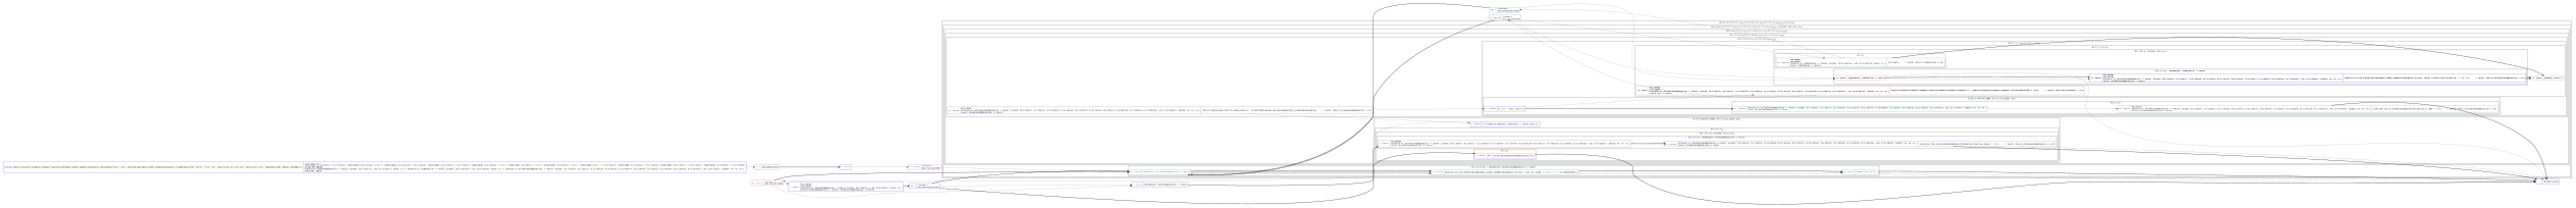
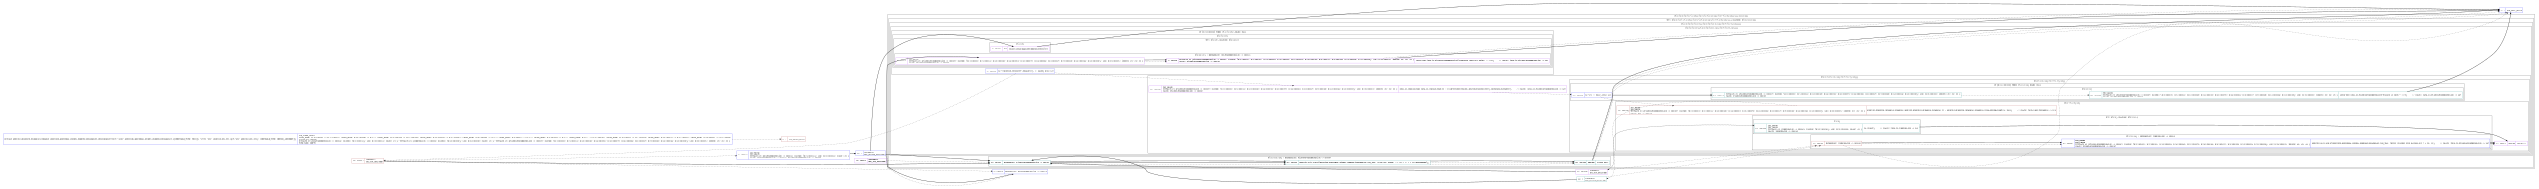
  digraph {
    fontname="Courier Prime"
    rankdir=LR
    node [color=blue fontname="Courier Prime" shape=record]
    edge [fontname="Courier Prime" style=dashed]
    n1 [color=purple label="{6\:\ 0x0015|EXC\l|return getDrawableFromResourceUri(r9)\l}"]
    n2 [color=purple label="{8\:\ 0x0017|TRY_ENTER\lTryCatch #3 \{FileNotFoundException \-\> 0x0087, blocks: (B:3:0x0005, B:5:0x0011, B:10:0x002e, B:16:0x0043, B:25:0x0070, B:26:0x0086, B:8:0x0017, B:9:0x002d, B:12:0x003a, B:13:0x003e), top: B:34:0x0005, inners: #0, #2, #4 \}\lCatch: FileNotFoundException \-\> 0x0087\l}"]
    n3 [color=purple label="{9\:\ 0x002d|TryCatch #3 \{FileNotFoundException \-\> 0x0087, blocks: (B:3:0x0005, B:5:0x0011, B:10:0x002e, B:16:0x0043, B:25:0x0070, B:26:0x0086, B:8:0x0017, B:9:0x002d, B:12:0x003a, B:13:0x003e), top: B:34:0x0005, inners: #0, #2, #4 \}\lCatch: FileNotFoundException \-\> 0x0087\l|throw new java.io.FileNotFoundException(\"Resource does not exist: \" + r9)     \/\/ Catch: java.io.FileNotFoundException \-\> L87\l}"]
    n4 [label="{4\:\ 0x000f|if (\"android.resource\".equals(r3) != false) goto L17\l}"]
    n5 [color=teal label="{25\:\ 0x0070|TryCatch #3 \{FileNotFoundException \-\> 0x0087, blocks: (B:3:0x0005, B:5:0x0011, B:10:0x002e, B:16:0x0043, B:25:0x0070, B:26:0x0086, B:8:0x0017, B:9:0x002d, B:12:0x003a, B:13:0x003e), top: B:34:0x0005, inners: #0, #2, #4 \}\lCatch: FileNotFoundException \-\> 0x0087\l}"]
    n6 [color=teal label="{26\:\ 0x0086|TRY_LEAVE\lTryCatch #3 \{FileNotFoundException \-\> 0x0087, blocks: (B:3:0x0005, B:5:0x0011, B:10:0x002e, B:16:0x0043, B:25:0x0070, B:26:0x0086, B:8:0x0017, B:9:0x002d, B:12:0x003a, B:13:0x003e), top: B:34:0x0005, inners: #0, #2, #4 \}\lCatch: FileNotFoundException \-\> 0x0087\l|throw new java.io.FileNotFoundException(\"Failed to open \" + r9)     \/\/ Catch: java.io.FileNotFoundException \-\> L87\l}"]
    n7 [label="{11\:\ 0x0038|if (r4 == null) goto L15\l}"]
    n8 [color=teal label="{13\:\ 0x003e|TRY_ENTER\lTRY_LEAVE\lTryCatch #2 \{IOException \-\> 0x0042, blocks: (B:13:0x003e), top: B:32:0x003e, outer: #3 \}\lCatch: IOException \-\> 0x0042\l|r4.close()     \/\/ Catch: java.io.IOException \-\> L42\l}"]
    n9 [color=brown label="{15\:\ 0x0042|ExcHandler: IOException \-\> 0x0042\l}"]
    n10 [label="{16\:\ 0x0043|TRY_ENTER\lTRY_LEAVE\lTryCatch #3 \{FileNotFoundException \-\> 0x0087, blocks: (B:3:0x0005, B:5:0x0011, B:10:0x002e, B:16:0x0043, B:25:0x0070, B:26:0x0086, B:8:0x0017, B:9:0x002d, B:12:0x003a, B:13:0x003e), top: B:34:0x0005, inners: #0, #2, #4 \}\lCatch: FileNotFoundException \-\> 0x0087\l|android.util.Log.e(androidx.appcompat.widget.SuggestionsAdapter.LOG_TAG, \"Error closing icon stream for \" + r9, r6)     \/\/ Catch: java.io.FileNotFoundException \-\> L87\l}"]
    n11 [color=brown label="{12\:\ 0x003a|TRY_ENTER\lTRY_LEAVE\lTryCatch #3 \{FileNotFoundException \-\> 0x0087, blocks: (B:3:0x0005, B:5:0x0011, B:10:0x002e, B:16:0x0043, B:25:0x0070, B:26:0x0086, B:8:0x0017, B:9:0x002d, B:12:0x003a, B:13:0x003e), top: B:34:0x0005, inners: #0, #2, #4 \}\lCatch: all \-\> 0x0056\l|android.graphics.drawable.Drawable android.graphics.drawable.Drawable r5 = android.graphics.drawable.Drawable.createFromStream(r4, null)     \/\/ Catch: java.lang.Throwable \-\> L56\l}"]
    n12 [color=purple label="{17\:\ 0x0055|RETURN\l|return r5\l}"]
    n13 [color=purple label="{10\:\ 0x002e|TRY_LEAVE\lTryCatch #3 \{FileNotFoundException \-\> 0x0087, blocks: (B:3:0x0005, B:5:0x0011, B:10:0x002e, B:16:0x0043, B:25:0x0070, B:26:0x0086, B:8:0x0017, B:9:0x002d, B:12:0x003a, B:13:0x003e), top: B:34:0x0005, inners: #0, #2, #4 \}\lCatch: FileNotFoundException \-\> 0x0087\l|java.io.InputStream java.io.InputStream r4 = r8.mProviderContext.getContentResolver().openInputStream(r9)     \/\/ Catch: java.io.FileNotFoundException \-\> L87\l}"]
    n14 [color=teal label="{27\:\ 0x0087|ExcHandler: FileNotFoundException \-\> 0x0087\l}"]
    n15 [color=teal label="{28\:\ 0x0088|android.util.Log.w(androidx.appcompat.widget.SuggestionsAdapter.LOG_TAG, \"Icon not found: \" + r9 + \", \" + r0.getMessage())\l}"]
    n16 [color=teal label="{29\:\ 0x00a8|RETURN\l|return null\l}"]
    n17 [label="{1\:\ ?|MTH_EXIT_BLOCK\l}"]
    n18 [color=brown label="{30\:\ 0x0011|SYNTHETIC\lEXC_TOP_SPLITTER\l}"]
    n19 [color=teal label="{33\:\ ?|SYNTHETIC\lEXC_BOTTOM_SPLITTER\l}"]
    n20 [color=purple label="{32\:\ 0x003e|SYNTHETIC\lEXC_TOP_SPLITTER\l}"]
    n21 [label="{5\:\ 0x0011|TRY_ENTER\lTRY_LEAVE\lTryCatch #0 \{NotFoundException \-\> 0x0016, blocks: (B:5:0x0011), top: B:30:0x0011, outer: #3 \}\lCatch: NotFoundException \-\> 0x0016, FileNotFoundException \-\> 0x0087\l}"]
    n22 [label="{7\:\ 0x0016|ExcHandler: NotFoundException \-\> 0x0016\l}"]
    n23 [color=brown label="{0\:\ ?|MTH_ENTER_BLOCK\l}"]
-   n24 [label="{2\:\ 0x0000}"]
    n25 [color=purple label="{34\:\ 0x0005|SYNTHETIC\lEXC_TOP_SPLITTER\l}"]
    n26 [label="{31\:\ ?|SYNTHETIC\lEXC_BOTTOM_SPLITTER\l}"]
    n27 [label="{private android.graphics.drawable.Drawable androidx.appcompat.widget.SuggestionsAdapter.getDrawable((r8v0 'this' androidx.appcompat.widget.SuggestionsAdapter A[IMMUTABLE_TYPE, THIS]), (r9v0 'uri' android.net.Uri A[D('uri' android.net.Uri), IMMUTABLE_TYPE, METHOD_ARGUMENT]))  | USE_LINES_HINTS\lCROSS_EDGE: B:16:0x0043 \-\> B:17:0x0055, CROSS_EDGE: B:29:0x00a8 \-\> B:1:?, CROSS_EDGE: B:32:0x003e \-\> B:15:0x0042, CROSS_EDGE: B:32:0x003e \-\> B:27:0x0087, CROSS_EDGE: B:26:0x0086 \-\> B:1:?, CROSS_EDGE: B:6:0x0015 \-\> B:1:?, CROSS_EDGE: B:9:0x002d \-\> B:1:?, CROSS_EDGE: B:31:? \-\> B:27:0x0087, CROSS_EDGE: B:30:0x0011 \-\> B:7:0x0016, CROSS_EDGE: B:30:0x0011 \-\> B:27:0x0087, CROSS_EDGE: B:34:0x0005 \-\> B:27:0x0087\lINLINE_NOT_NEEDED\lTryCatch #0 \{NotFoundException \-\> 0x0016, blocks: (B:5:0x0011), top: B:30:0x0011, outer: #3 \}, TryCatch #2 \{IOException \-\> 0x0042, blocks: (B:13:0x003e), top: B:32:0x003e, outer: #3 \}, TryCatch #3 \{FileNotFoundException \-\> 0x0087, blocks: (B:3:0x0005, B:5:0x0011, B:10:0x002e, B:16:0x0043, B:25:0x0070, B:26:0x0086, B:8:0x0017, B:9:0x002d, B:12:0x003a, B:13:0x003e), top: B:34:0x0005, inners: #0, #2, #4 \}\lTYPE_VARS: EMPTY\l}"]
    subgraph cluster_1 {
      label="R(4:(2:3|(2:(1:(1:19))|(2:5|(2:(2:15|16)|(3:7|(1:9)|10)))))|24|25|26)"
      subgraph cluster_2 {
        label="Try: R(2:3|(2:(1:(1:19))|(2:5|(2:(2:15|16)|(3:7|(1:9)|10))))) catches: R(3:24|25|26)"
        subgraph cluster_3 {
          label="R(2:3|(2:(1:(1:19))|(2:5|(2:(2:15|16)|(3:7|(1:9)|10)))))"
          subgraph cluster_4 {
            label="R(2:(1:(1:19))|(2:5|(2:(2:15|16)|(3:7|(1:9)|10))))"
            subgraph cluster_5 {
              label="IF [B:4:0x000f] THEN: R(1:(1:19)) ELSE: null"
              n4
              subgraph cluster_6 {
                label="R(1:(1:19))"
                subgraph cluster_7 {
                  label="Try: R(1:19) catches: R(2:22|23)"
                  subgraph cluster_8 {
                    label="R(1:19)"
                    n1
                  }
                  subgraph cluster_9 {
                    label="R(2:22|23) | ExcHandler: NotFoundException \-\> 0x0016\l"
                    n2
                    n3
                  }
                }
              }
            }
            subgraph cluster_10 {
              label="R(2:5|(2:(2:15|16)|(3:7|(1:9)|10)))"
              n13
              subgraph cluster_11 {
                label="R(2:(2:15|16)|(3:7|(1:9)|10))"
                subgraph cluster_12 {
                  label="IF [B:11:0x0038] THEN: R(2:15|16) ELSE: null"
                  n7
                  subgraph cluster_13 {
                    label="R(2:15|16)"
                    n5
                    n6
                  }
                }
                subgraph cluster_14 {
                  label="R(3:7|(1:9)|10)"
                  n11
                  n12
                  subgraph cluster_15 {
                    label="Try: R(1:9) catches: R(2:13|14)"
                    subgraph cluster_16 {
                      label="R(1:9)"
                      n8
                    }
                    subgraph cluster_17 {
                      label="R(2:13|14) | ExcHandler: IOException \-\> 0x0042\l"
                      n9
                      n10
                    }
                  }
                }
              }
            }
          }
        }
        subgraph cluster_18 {
          label="R(3:24|25|26) | ExcHandler: FileNotFoundException \-\> 0x0087\l"
          n14
          n15
          n16
        }
      }
    }
    subgraph cluster_19 {
      label="R(3:24|25|26) | ExcHandler: FileNotFoundException \-\> 0x0087\l"
    }
    subgraph cluster_20 {
      label="R(2:22|23) | ExcHandler: NotFoundException \-\> 0x0016\l"
    }
    subgraph cluster_21 {
      label="R(2:13|14) | ExcHandler: IOException \-\> 0x0042\l"
    }
    n1 -> n17 [style=bold]
    n2 -> n3
    n2 -> n3 [style=bold]
    n3 -> n17 [style=bold]
    n3 -> n17
-   n13 -> n4
+   n4 -> n13
    n4 -> n18
    n5 -> n6
    n6 -> n17 [style=bold]
    n7 -> n5 [style=bold]
    n7 -> n11
    n8 -> n12 [style=bold]
    n8 -> n19
    n9 -> n10
    n9 -> n10 [style=bold]
    n9 -> n17
    n10 -> n12 [style=bold]
    n10 -> n12 [style=bold]
    n11 -> n20
    n13 -> n7
    n14 -> n15
    n14 -> n15 [style=bold]
    n14 -> n15 [style=bold]
    n15 -> n16
    n15 -> n16
    n15 -> n16 [style=bold]
    n16 -> n17
    n16 -> n17
    n16 -> n17 [style=bold]
    n18 -> n14 [style=bold]
    n18 -> n21
    n18 -> n22
    n19 -> n9
    n19 -> n14 [style=bold]
    n20 -> n8
    n20 -> n9
    n20 -> n14 [style=bold]
    n21 -> n26 [style=bold]
    n22 -> n2 [style=bold]
-   n23 -> n24 [style=bold]
-   n24 -> n25
    n25 -> n14
    n26 -> n1 [style=bold]
    n26 -> n14 [style=bold]
    n26 -> n22
    n27 -> n23
  }
